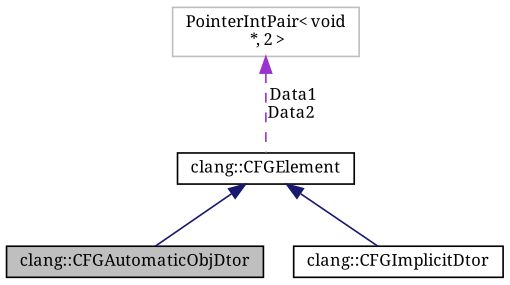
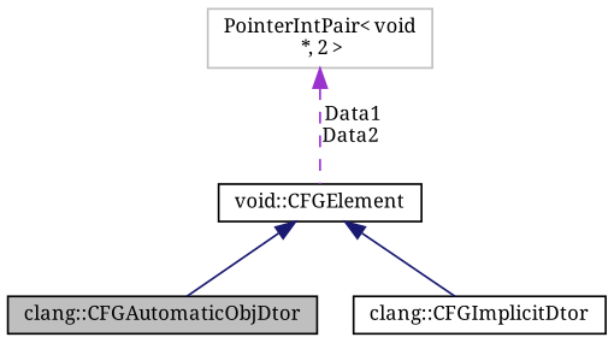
  digraph {
    fontname="Noto Serif"
    node [color=black fontname="Noto Serif" fontsize=10 shape=record]
    edge [color=midnightblue dir=back fontname="Noto Serif" fontsize=10 labelfontname=Helvetica labelfontsize=10 style=solid]
    n1 [fillcolor=grey75 fontcolor=black height=0.2 label="clang::CFGAutomaticObjDtor" style=filled width=0.4]
    n2 [height=0.2 label="clang::CFGImplicitDtor" width=0.4]
-   n3 [height=0.2 label="clang::CFGElement" width=0.4]
+   n3 [height=0.2 label="void::CFGElement" width=0.4]
    n4 [color=grey75 height=0.2 label="PointerIntPair\< void\l *, 2 \>" width=0.4]
    n3 -> n1
    n3 -> n2
    n4 -> n3 [color=darkorchid3 label=" Data1\nData2" style=dashed]
  }
